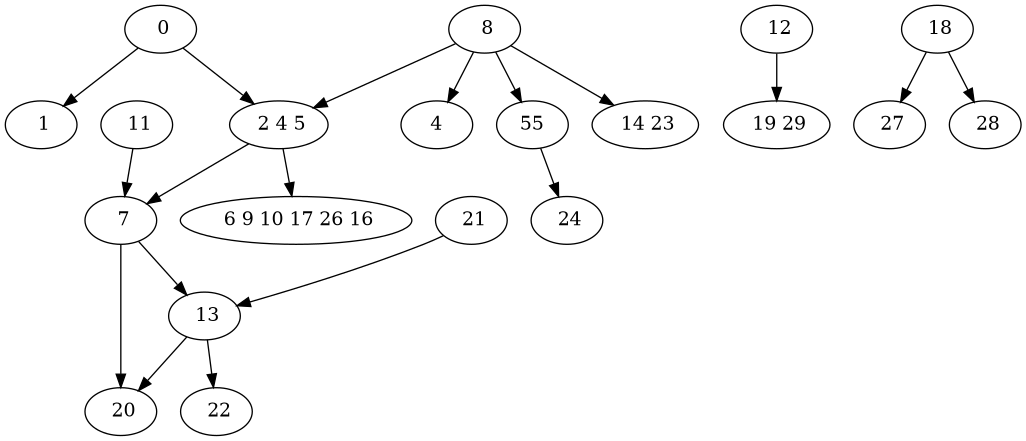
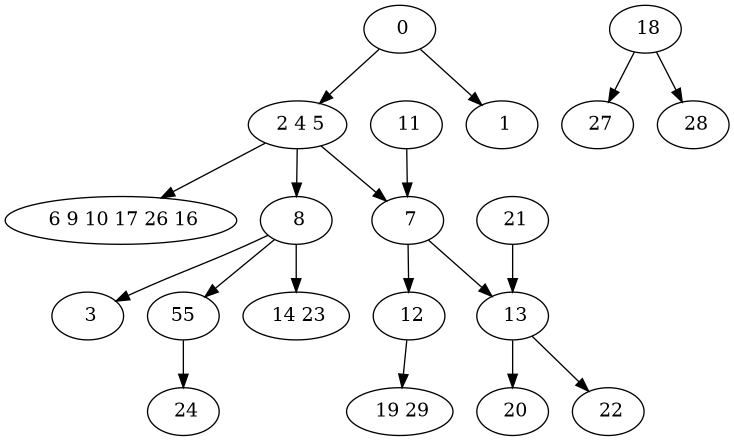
  digraph {
    " 0"
    " 1"
    " 2 4 5"
    " 7"
    " 8"
    " 6 9 10 17 26 16"
    " 12"
    " 13"
-   " 3" [label=4]
+   " 3"
    n10 [label=55]
    " 14 23"
    " 11"
    " 19 29"
    " 20"
    " 22"
    " 24"
    " 18"
    " 27"
    " 28"
    " 21"
    " 0" -> " 1"
    " 0" -> " 2 4 5"
    " 2 4 5" -> " 7"
-   " 8" -> " 2 4 5"
+   " 2 4 5" -> " 8"
    " 2 4 5" -> " 6 9 10 17 26 16"
-   " 7" -> " 20"
+   " 7" -> " 12"
    " 7" -> " 13"
    " 8" -> " 3"
    " 8" -> n10
    " 8" -> " 14 23"
    " 12" -> " 19 29"
    " 13" -> " 20"
    " 13" -> " 22"
    n10 -> " 24"
    " 11" -> " 7"
    " 18" -> " 27"
    " 18" -> " 28"
    " 21" -> " 13"
  }
